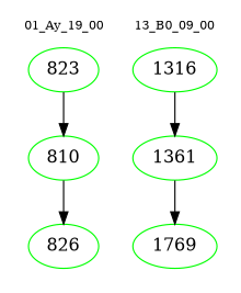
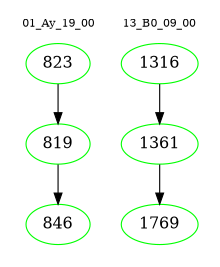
  digraph {
    node [color=green]
    edge [color=black]
    n1 [label=823]
-   n2 [label=810]
-   n3 [label=826]
+   n2 [label=819]
+   n3 [label=846]
    n4 [label=1316]
    n5 [label=1361]
    n6 [label=1769]
    subgraph cluster_1 {
      color=white
      fontsize=10
      label="01_Ay_19_00"
      n1
      n2
      n3
    }
    subgraph cluster_2 {
      color=white
      fontsize=10
      label="13_B0_09_00"
      n4
      n5
      n6
    }
    n1 -> n2
    n2 -> n3
    n4 -> n5
    n5 -> n6
  }
